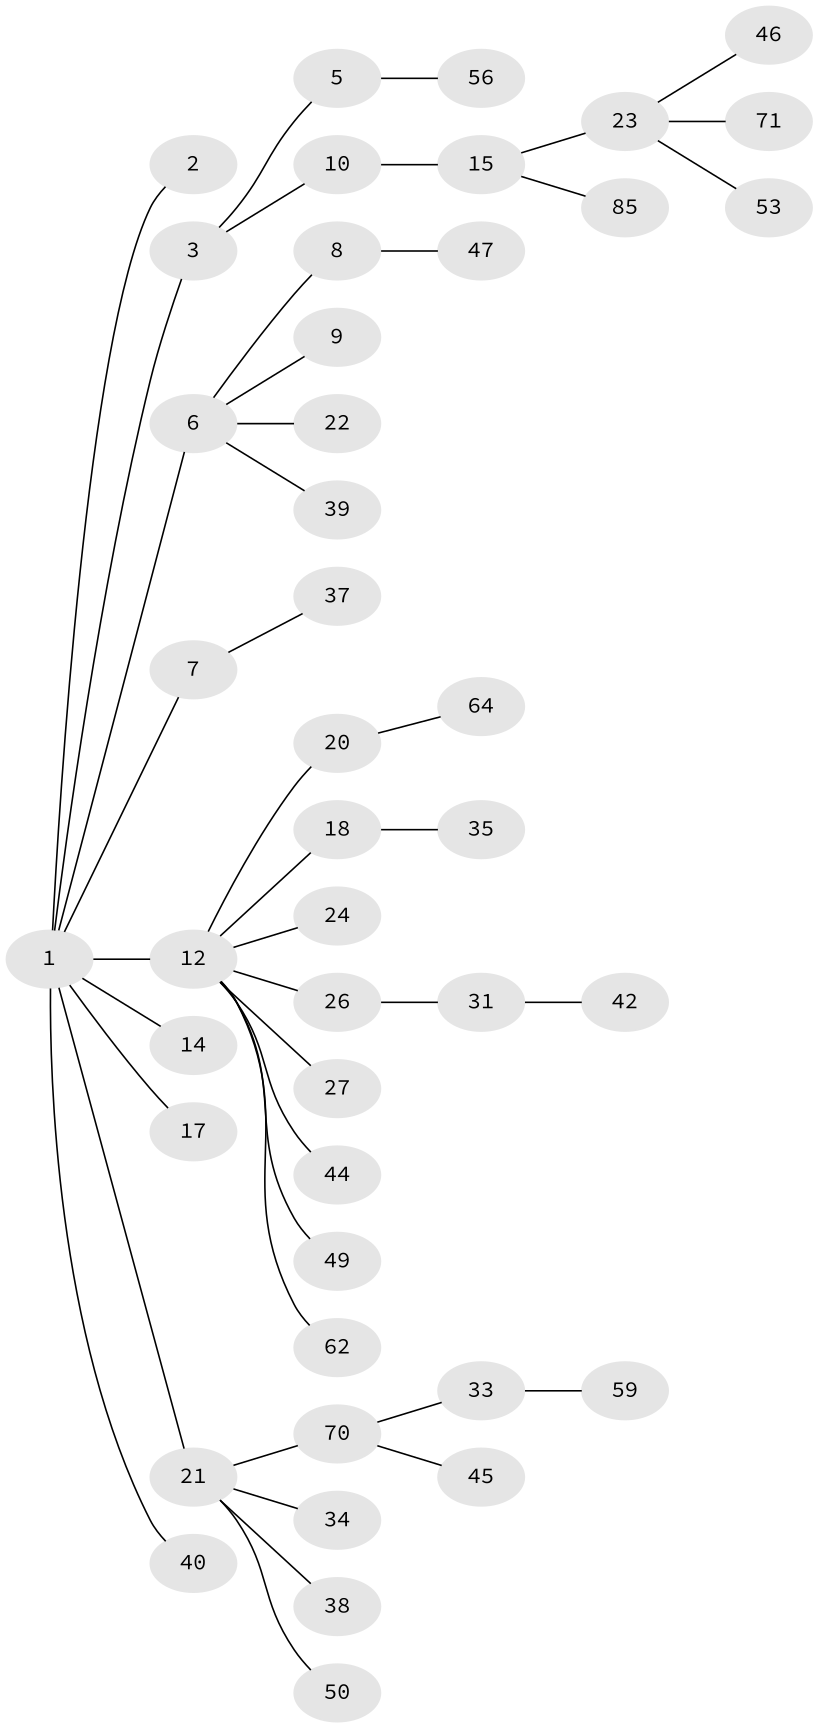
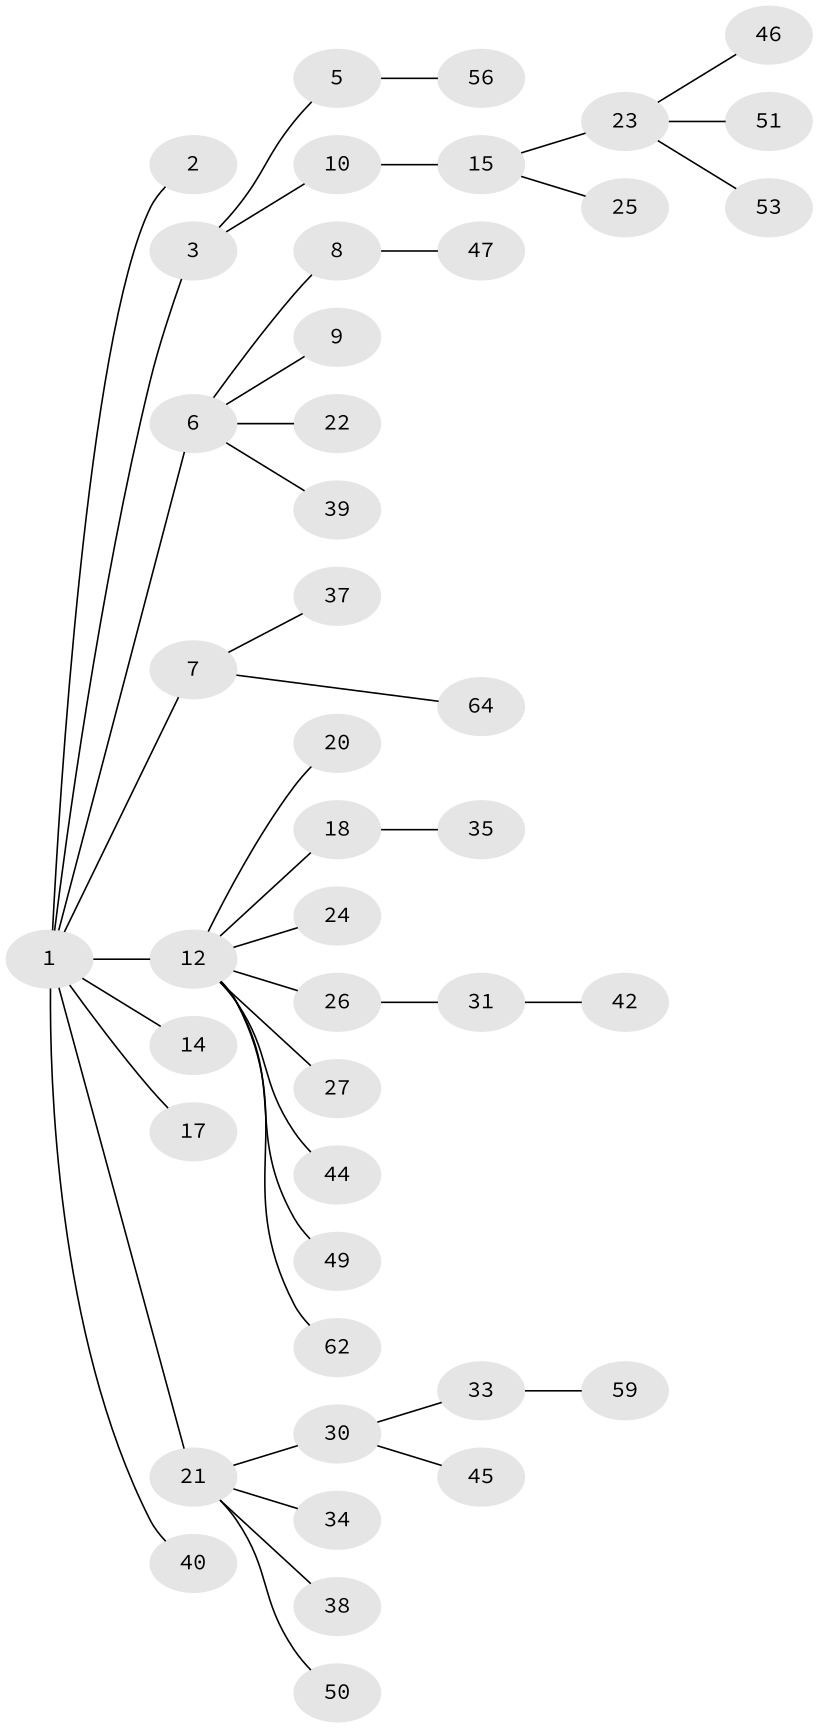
  graph {
    fontname="Source Code Pro"
    rankdir=LR
    node [color=gray90 fontname="Source Code Pro" style=filled]
    edge [fontname="Source Code Pro"]
    1 [super="+4"]
    2
    3
    6 [super="+57"]
    7
    12 [super="+16"]
    14
    17
    21 [super="+48"]
    40
    5 [super="+13"]
    10 [super="+29"]
    8 [super="+11"]
    9 [super="+19"]
    22 [super="+36"]
    39 [super="+60"]
    37 [super="+58"]
    18 [super="+28"]
    20 [super="+41"]
    24
    26 [super="+43"]
    27
    44 [super="+54"]
    49
    62
-   30 [label=70]
+   30
    34
    38
    50
    56
    15
    47
    23 [super="+52"]
-   25 [super="+32" label=85]
+   25 [super="+32"]
    35
    64
    31
    46
-   51 [label=71]
+   51
    53
    33 [super="+63"]
    45 [super="+55"]
    42
    59
    1 -- 2
    1 -- 3
    1 -- 6
    1 -- 7
    1 -- 12
    1 -- 14
    1 -- 17
    1 -- 21
    1 -- 40
    3 -- 5
    3 -- 10
    6 -- 8
    6 -- 9
    6 -- 22
    6 -- 39
    7 -- 37
    12 -- 18
    12 -- 20
    12 -- 24
    12 -- 26
    12 -- 27
    12 -- 44
    12 -- 49
    12 -- 62
    21 -- 30
    21 -- 34
    21 -- 38
    21 -- 50
    5 -- 56
    10 -- 15
    8 -- 47
    18 -- 35
-   20 -- 64
+   7 -- 64
    26 -- 31
    30 -- 33
    30 -- 45
    15 -- 23
    15 -- 25
    23 -- 46
    23 -- 51
    23 -- 53
    31 -- 42
    33 -- 59
  }
